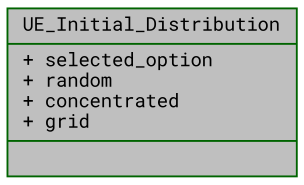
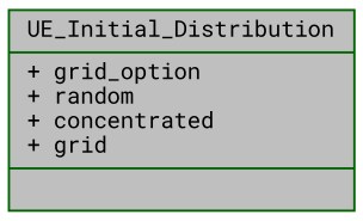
  digraph {
    fontname="Roboto Mono"
-   n1 [color=darkgreen fillcolor=grey75 fontcolor=black fontname="Roboto Mono" fontsize=10 height=0.2 label="{UE_Initial_Distribution\n|+ selected_option\l+ random\l+ concentrated\l+ grid\l|}" shape=record style=filled width=0.4]
+   n1 [color=darkgreen fillcolor=grey75 fontcolor=black fontname="Roboto Mono" fontsize=10 height=0.2 label="{UE_Initial_Distribution\n|+ grid_option\l+ random\l+ concentrated\l+ grid\l|}" shape=record style=filled width=0.4]
  }
